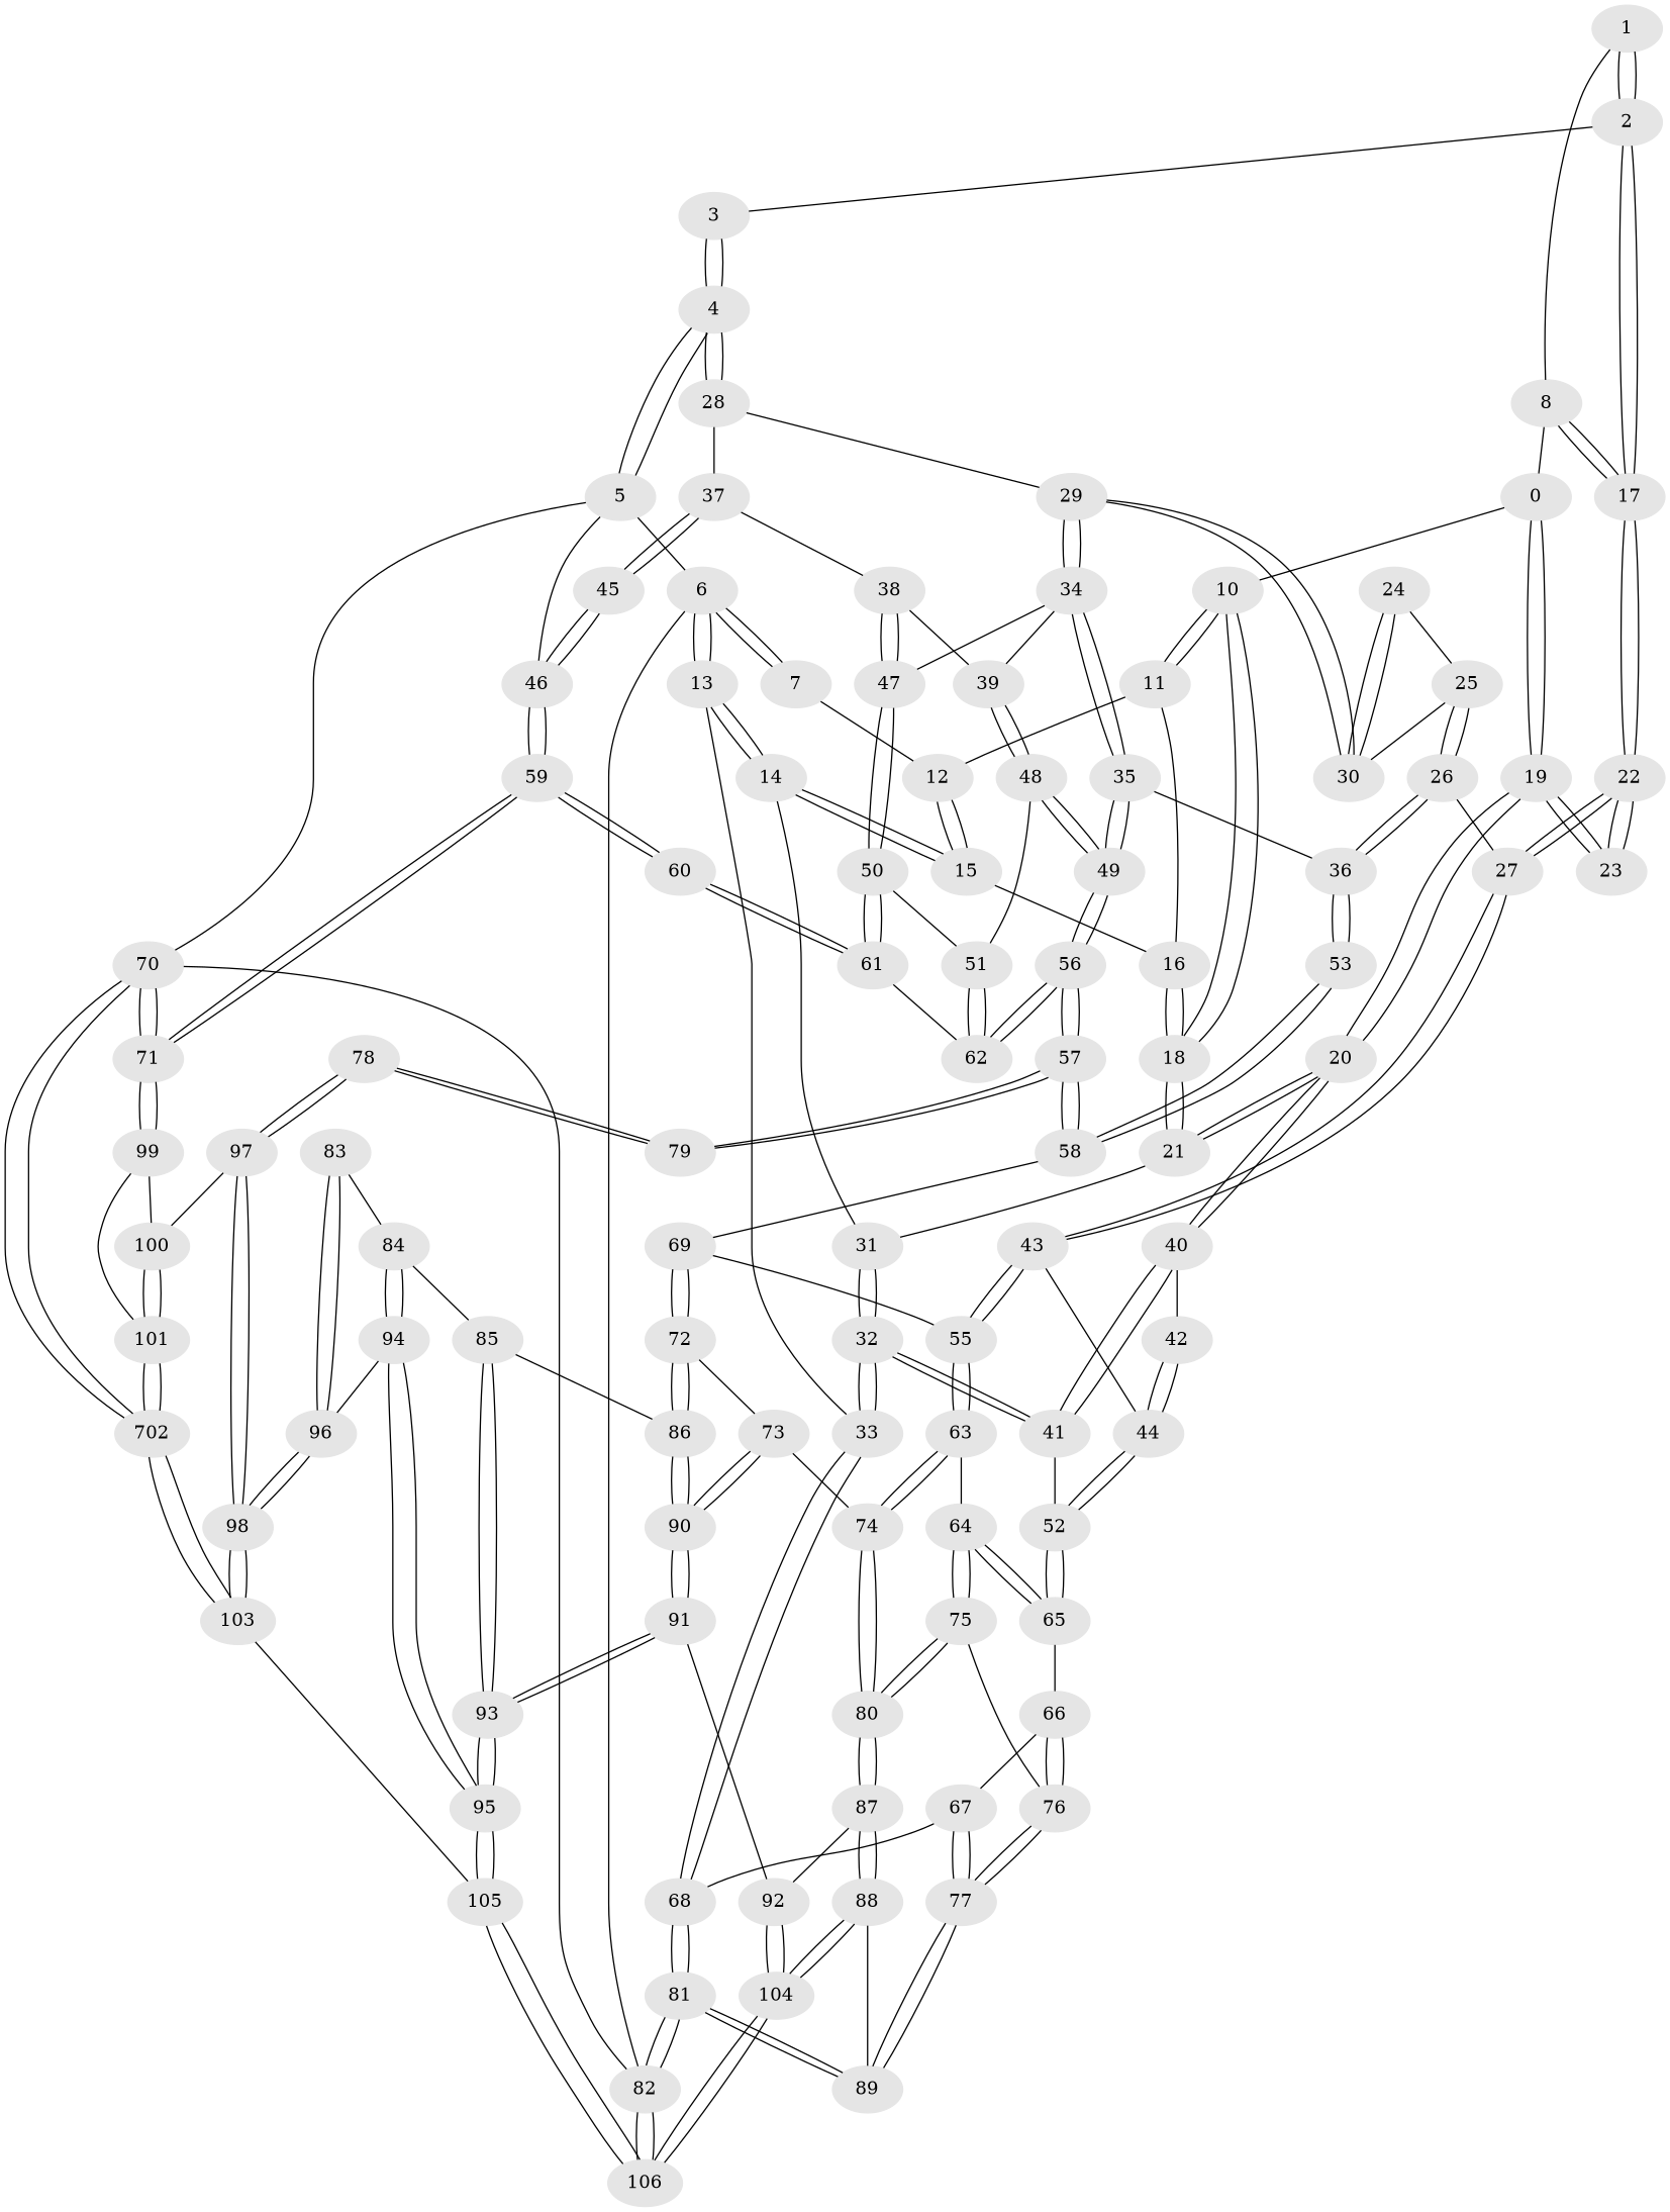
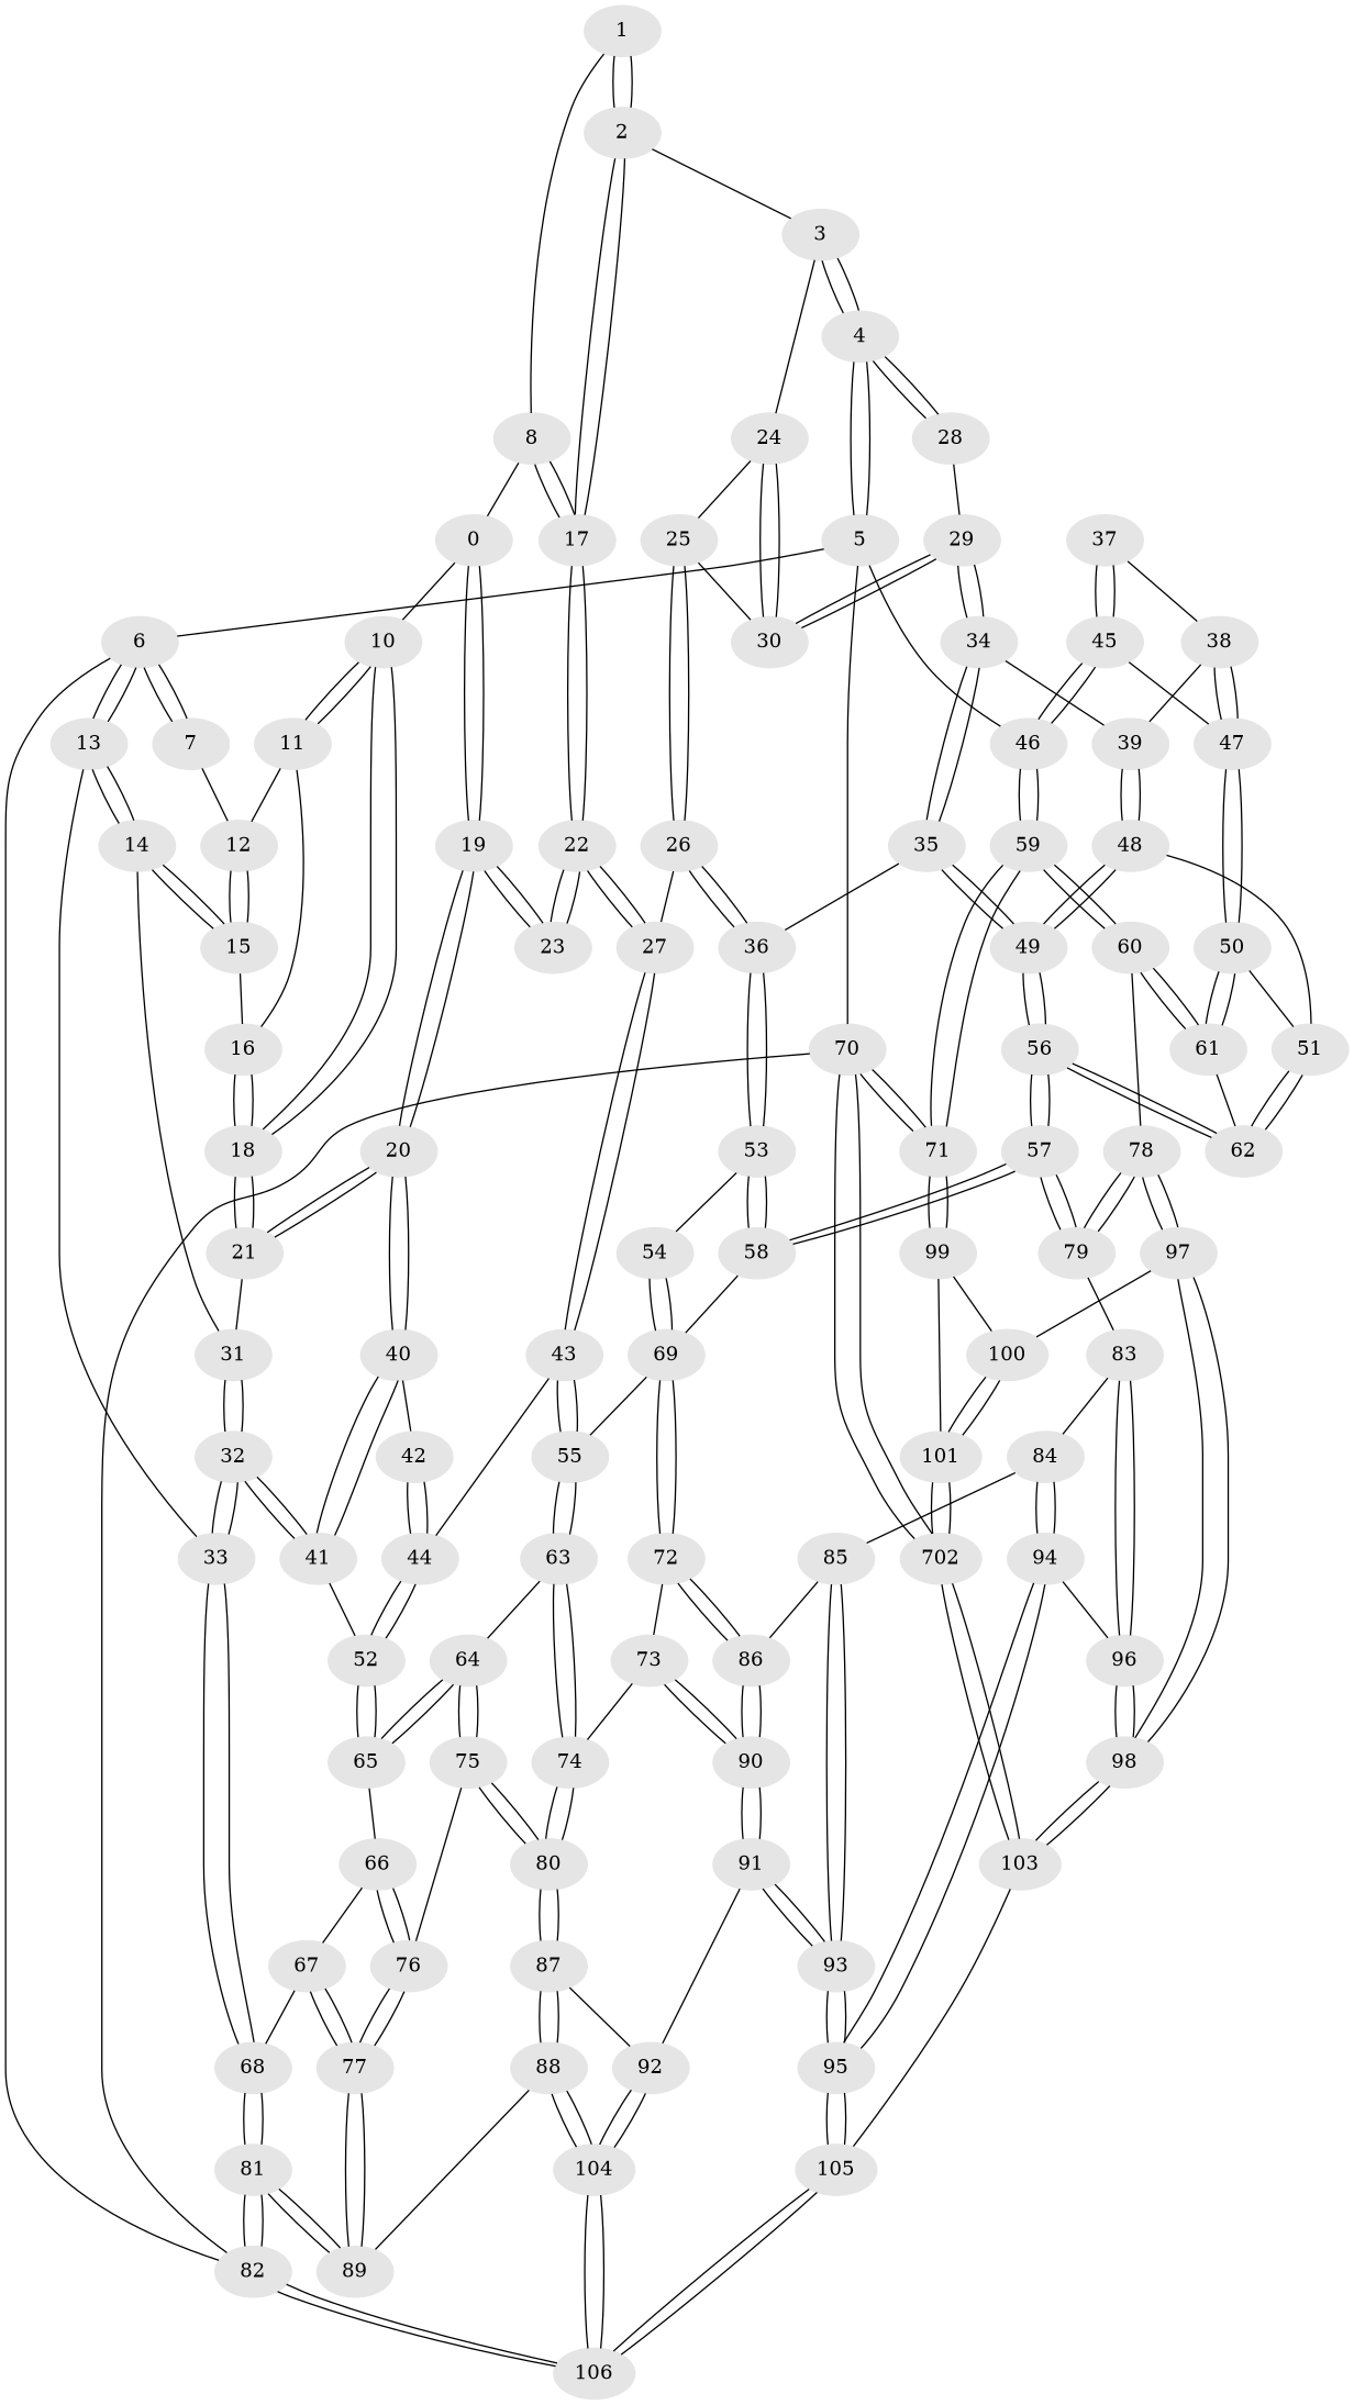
  graph {
    node [color=gray90 style=filled]
    1
    2
    8
    3
    17
    n6 [label=0]
    4
    24
    22
    5
    28
    25
    30
    6
    46
    70
    29
    37
    7
    13
    82
    59
    71
    n24 [label=702]
    12
    14
    33
    106
    15
    10
    19
    11
    18
    20
    23
    16
    21
    31
    68
    32
    27
    40
    41
    42
    43
    26
    36
    53
    44
    55
    34
    38
    45
    35
    39
    52
    81
    49
    48
    56
+   54
    58
    47
    50
    51
    65
    63
    60
    61
    62
    57
    66
    69
    72
    64
    74
    79
    83
    78
    99
    97
    75
    80
    76
    67
    77
    89
    73
    86
    103
    100
    101
    90
    91
    87
    98
    84
    96
    88
    92
    85
    94
    93
    95
    104
    105
    1 -- 2
    1 -- 2
    1 -- 8
    2 -- 3
    2 -- 17
    2 -- 17
    8 -- 17
    8 -- 17
    8 -- n6
    3 -- 4
    3 -- 4
+   3 -- 24
    17 -- 22
    17 -- 22
    n6 -- 10
    n6 -- 19
    n6 -- 19
    4 -- 5
    4 -- 5
    4 -- 28
    4 -- 28
    24 -- 25
    24 -- 30
    24 -- 30
    22 -- 23
    22 -- 23
    22 -- 27
    22 -- 27
    5 -- 6
    5 -- 46
    5 -- 70
    28 -- 29
-   28 -- 37
    25 -- 30
    25 -- 26
    25 -- 26
    6 -- 7
    6 -- 7
    6 -- 13
    6 -- 13
    6 -- 82
    46 -- 59
    46 -- 59
    70 -- 82
    70 -- 71
    70 -- 71
    70 -- n24
    70 -- n24
    29 -- 30
    29 -- 30
    29 -- 34
    29 -- 34
    37 -- 38
    37 -- 45
    37 -- 45
    7 -- 12
    13 -- 14
    13 -- 14
    13 -- 33
    82 -- 106
    82 -- 106
    59 -- 71
    59 -- 71
    59 -- 60
    59 -- 60
    71 -- 99
    71 -- 99
    n24 -- 103
    n24 -- 103
    12 -- 15
    12 -- 15
    14 -- 15
    14 -- 15
    14 -- 31
    33 -- 68
    33 -- 68
    15 -- 16
    10 -- 11
    10 -- 11
    10 -- 18
    10 -- 18
    19 -- 20
    19 -- 20
    19 -- 23
    19 -- 23
    11 -- 12
    11 -- 16
    18 -- 21
    18 -- 21
    20 -- 21
    20 -- 21
    20 -- 40
    20 -- 40
    16 -- 18
    16 -- 18
    21 -- 31
    31 -- 32
    31 -- 32
    68 -- 81
    68 -- 81
    32 -- 33
    32 -- 33
    32 -- 41
    32 -- 41
    27 -- 43
    27 -- 43
    40 -- 41
    40 -- 41
    40 -- 42
    41 -- 52
    42 -- 44
    42 -- 44
    43 -- 44
    43 -- 55
    43 -- 55
    26 -- 27
    26 -- 36
    26 -- 36
    36 -- 53
    36 -- 53
+   53 -- 54
    53 -- 58
    53 -- 58
    44 -- 52
    44 -- 52
    55 -- 63
    55 -- 63
    34 -- 35
    34 -- 35
    34 -- 39
    38 -- 39
    38 -- 47
    38 -- 47
    45 -- 46
    45 -- 46
-   34 -- 47
+   45 -- 47
    35 -- 36
    35 -- 49
    35 -- 49
    39 -- 48
    39 -- 48
    52 -- 65
    52 -- 65
    81 -- 82
    81 -- 82
    81 -- 89
    81 -- 89
    49 -- 56
    49 -- 56
    48 -- 49
    48 -- 49
    48 -- 51
    56 -- 62
    56 -- 62
    56 -- 57
    56 -- 57
+   54 -- 69
+   54 -- 69
    58 -- 69
    47 -- 50
    47 -- 50
    50 -- 51
    50 -- 61
    50 -- 61
    51 -- 62
    51 -- 62
    65 -- 66
    63 -- 64
    63 -- 74
    63 -- 74
    60 -- 61
    60 -- 61
+   60 -- 78
    61 -- 62
    57 -- 58
    57 -- 58
    57 -- 79
    57 -- 79
    66 -- 76
    66 -- 76
    66 -- 67
    69 -- 55
    69 -- 72
    69 -- 72
    72 -- 73
    72 -- 86
    72 -- 86
    64 -- 65
    64 -- 65
    64 -- 75
    64 -- 75
    74 -- 80
    74 -- 80
+   79 -- 83
    83 -- 84
    83 -- 96
    83 -- 96
    78 -- 79
    78 -- 79
    78 -- 97
    78 -- 97
    99 -- 100
    99 -- 101
    97 -- 100
    97 -- 98
    97 -- 98
    75 -- 80
    75 -- 80
    75 -- 76
    80 -- 87
    80 -- 87
    76 -- 77
    76 -- 77
    67 -- 68
    67 -- 77
    67 -- 77
    77 -- 89
    77 -- 89
    73 -- 74
    73 -- 90
    73 -- 90
    86 -- 90
    86 -- 90
    103 -- 105
    100 -- 101
    100 -- 101
    101 -- n24
    101 -- n24
    90 -- 91
    90 -- 91
    91 -- 92
    91 -- 93
    91 -- 93
    87 -- 88
    87 -- 88
    87 -- 92
    98 -- 103
    98 -- 103
    84 -- 85
    84 -- 94
    84 -- 94
    96 -- 98
    96 -- 98
    88 -- 89
    88 -- 104
    88 -- 104
    92 -- 104
    92 -- 104
    85 -- 86
    85 -- 93
    85 -- 93
    94 -- 96
    94 -- 95
    94 -- 95
    93 -- 95
    93 -- 95
    95 -- 105
    95 -- 105
    104 -- 106
    104 -- 106
    105 -- 106
    105 -- 106
  }
